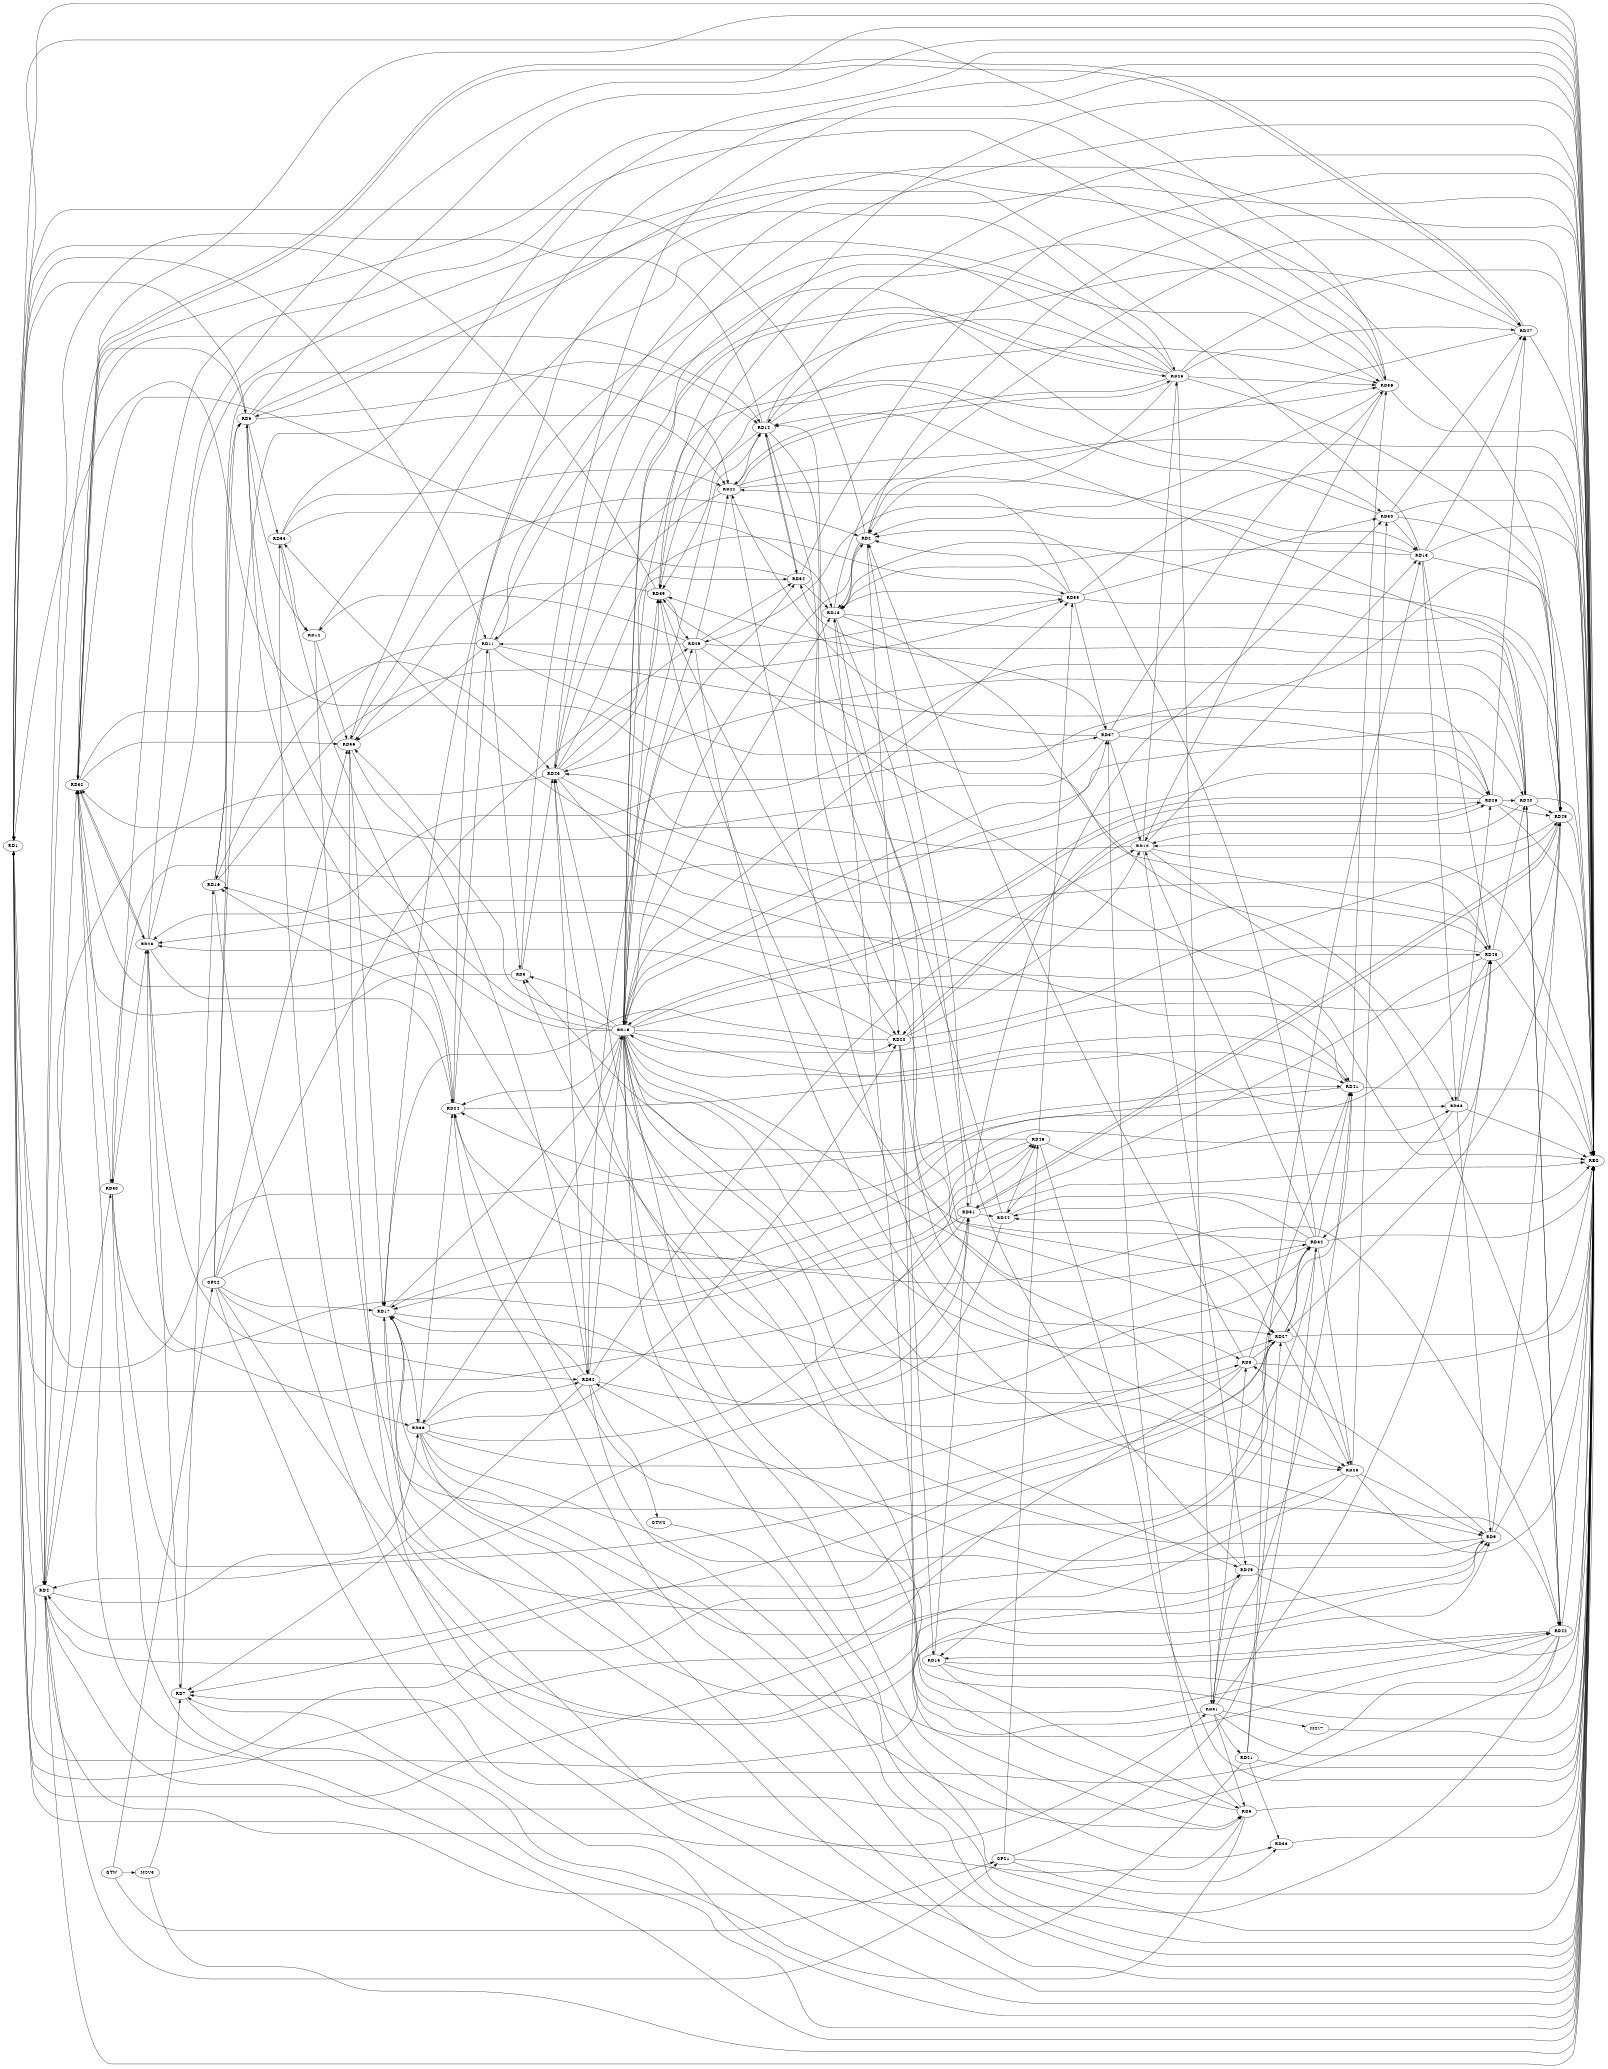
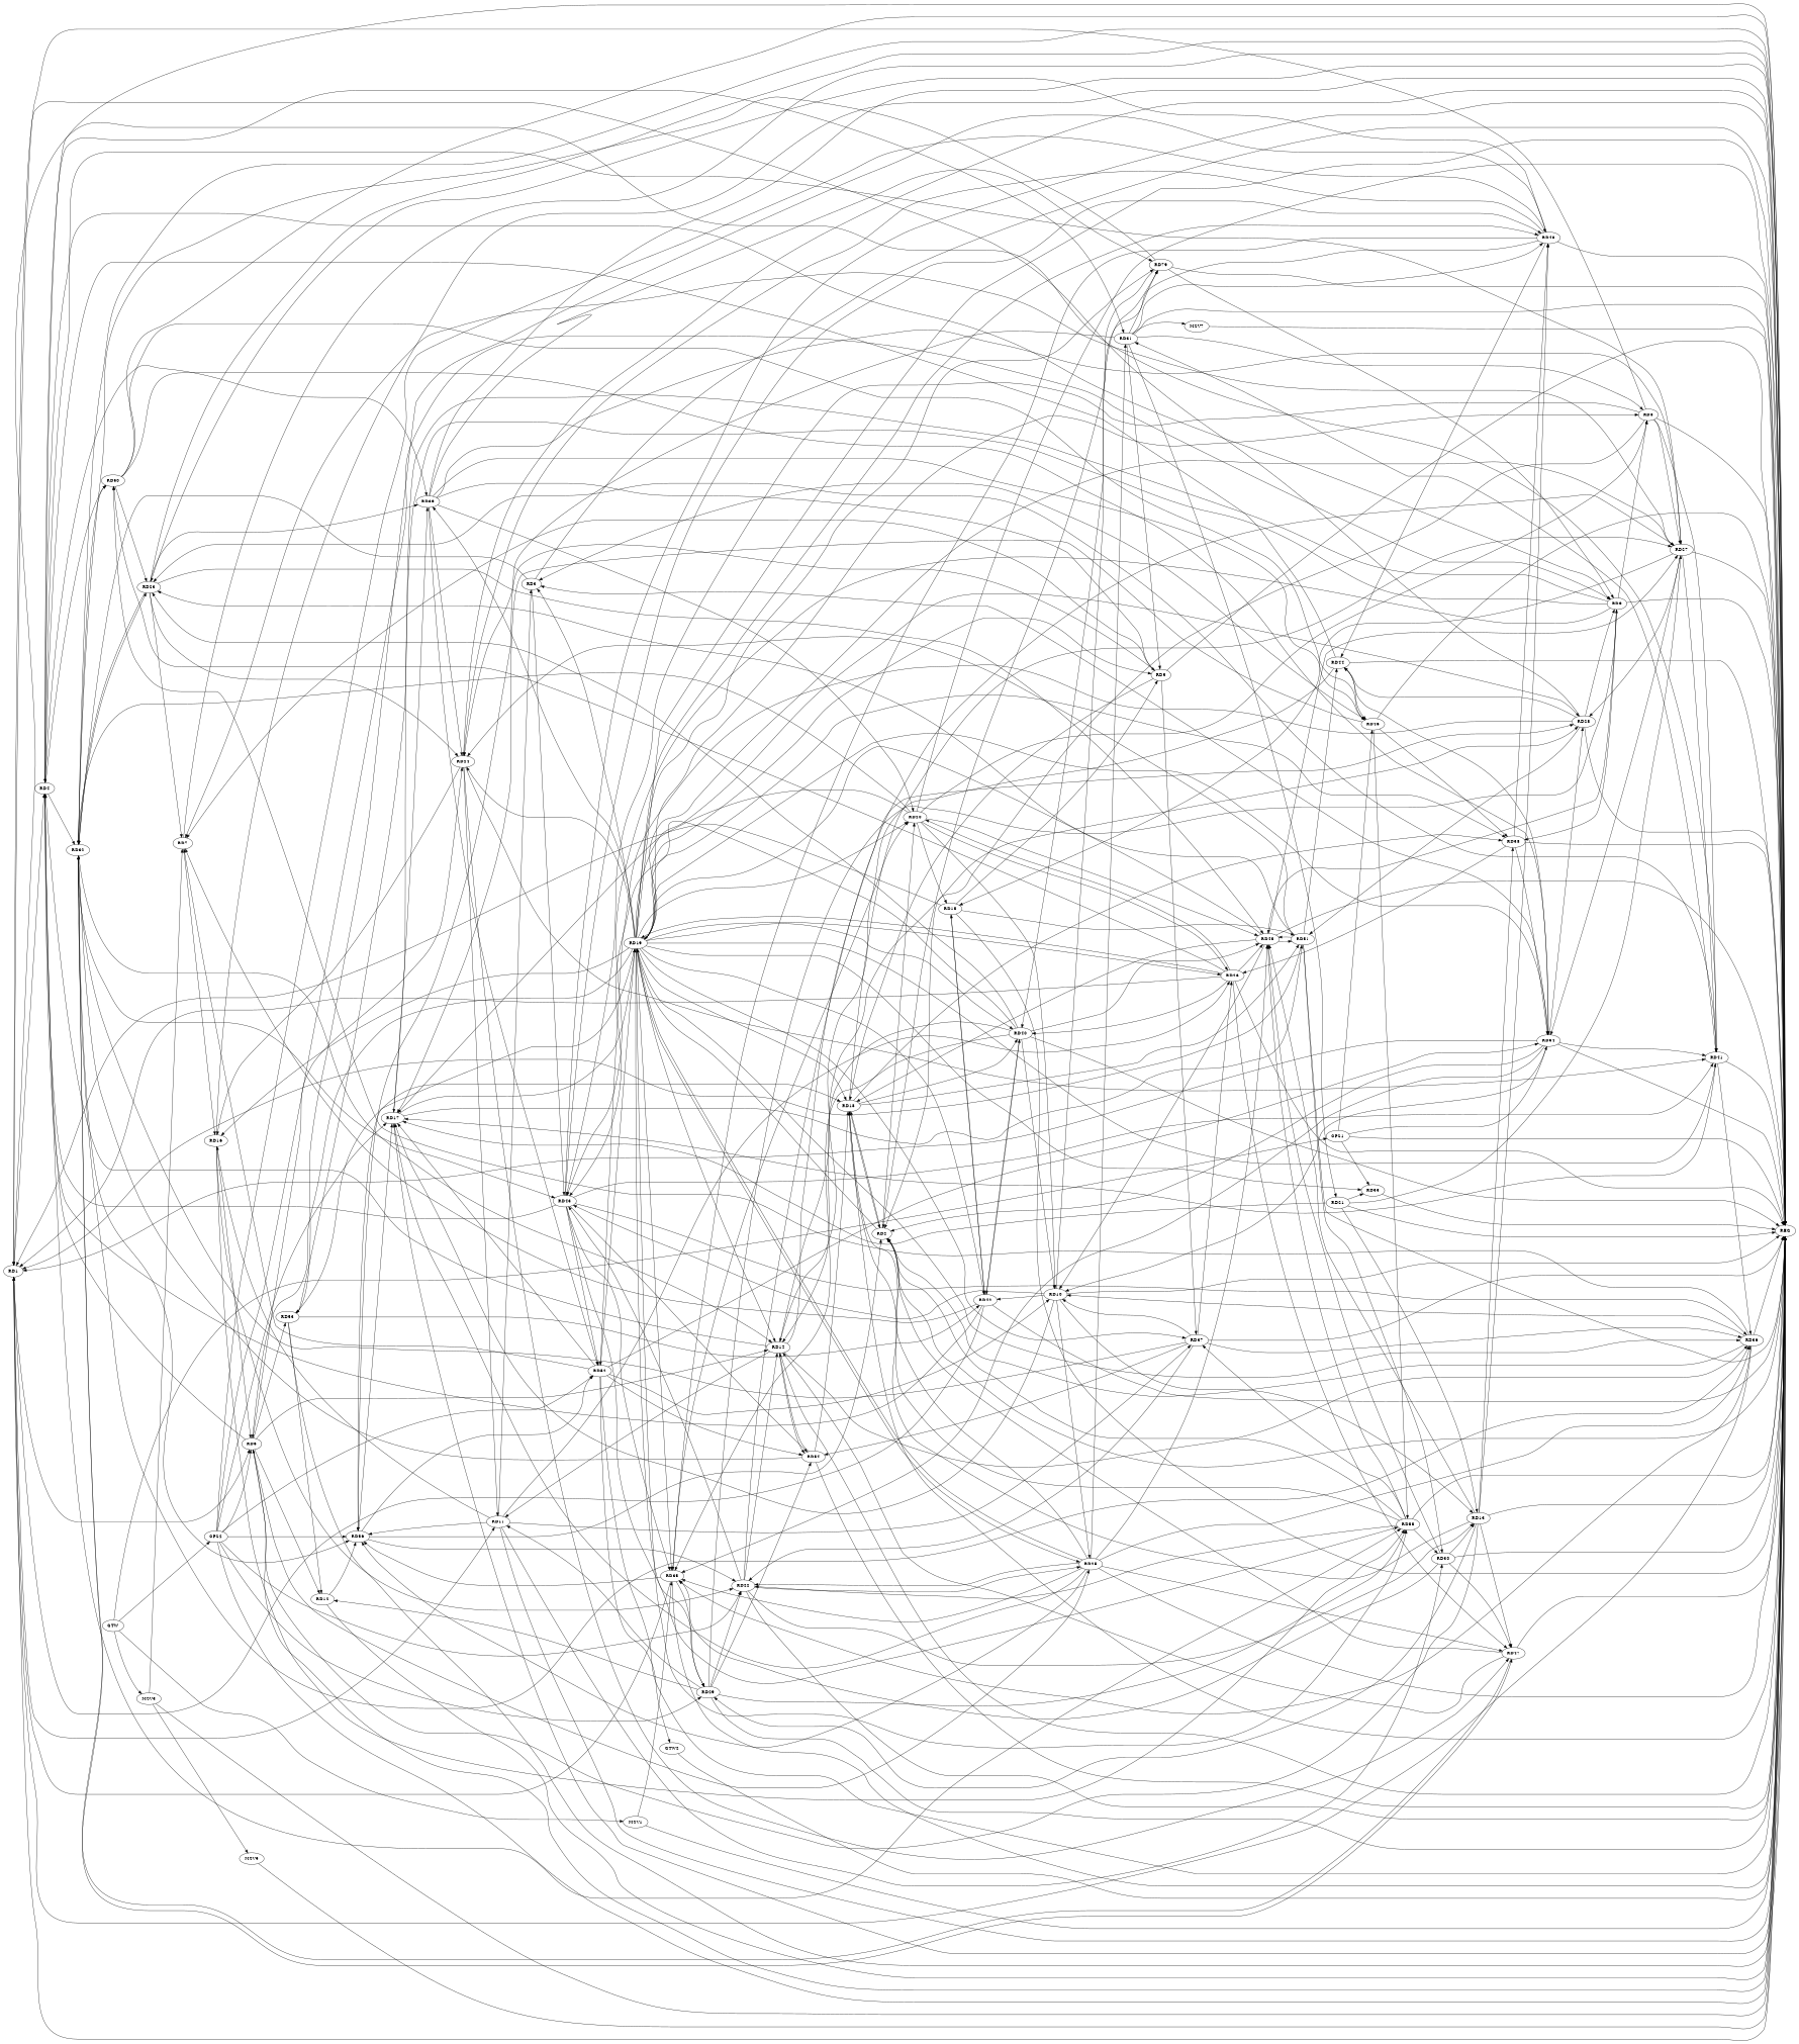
  strict digraph {
    rankdir=LR
    n1 [label=RD1]
    n2 [label=RD4]
    n3 [label=RD6]
    n4 [label=RD11]
    n5 [label=RD41]
    n6 [label=REG]
    n7 [label=RD32]
    n8 [label=RD9]
    n9 [label=RD31]
    n10 [label=RD39]
    n11 [label=RD50]
    n12 [label=RD55]
    n13 [label=RD12]
    n14 [label=RD14]
    n15 [label=RD24]
    n16 [label=RD25]
    n17 [label=RD53]
    n18 [label=RD3]
    n19 [label=RD37]
    n20 [label=RD56]
    n21 [label=RD16]
    n22 [label=RD26]
    n23 [label=RD30]
    n24 [label=RD17]
    n25 [label=RD36]
    n26 [label=RD23]
    n27 [label=RD2]
    n28 [label=RD18]
    n29 [label=RD19]
    n30 [label=RD20]
    n31 [label=RD27]
    n32 [label=RD38]
    n33 [label=RD51]
    n34 [label=RD40]
    n35 [label=RD5]
    n36 [label=RD8]
    n37 [label=RD42]
-   n38 [label=RD49]
+   n38 [label=RD79]
    n39 [label=RD29]
    n40 [label=RD48]
    n41 [label=RD28]
    n42 [label=RD33]
    n43 [label=RD34]
    n44 [label=RD35]
    n45 [label=RD45]
    n46 [label=RD10]
    n47 [label=RD15]
    n48 [label=RD43]
    n49 [label=RD47]
    n50 [label=RD54]
    n51 [label=RD52]
    n52 [label=RD21]
    n53 [label=MSV7]
    n54 [label=RD46]
    n55 [label=RD22]
    n56 [label=RD7]
    n57 [label=RD13]
    n58 [label=RD44]
    n59 [label=GTW2]
    n60 [label=CPS1]
    n61 [label=CPS2]
    n62 [label=GTW]
+   n63 [label=MSV1]
    n64 [label=MSV3]
+   n65 [label=MSV5]
    n1 -> n2
    n1 -> n3
    n1 -> n4
    n1 -> n5
    n1 -> n6
    n2 -> n6
    n2 -> n7
    n2 -> n8
    n2 -> n9
    n2 -> n10
    n2 -> n11
-   n2 -> n60
+   n2 -> n12
    n3 -> n2
    n3 -> n6
    n3 -> n13
    n3 -> n14
    n3 -> n15
    n3 -> n16
    n3 -> n17
    n4 -> n6
    n4 -> n18
    n4 -> n19
    n4 -> n20
    n4 -> n21
    n4 -> n22
    n4 -> n23
    n5 -> n6
    n5 -> n9
    n5 -> n24
    n5 -> n25
    n5 -> n26
    n7 -> n6
    n7 -> n11
    n7 -> n14
    n7 -> n20
    n7 -> n25
    n7 -> n26
    n7 -> n48
    n7 -> n49
    n8 -> n6
    n8 -> n17
    n8 -> n24
    n8 -> n36
    n8 -> n45
    n8 -> n48
    n9 -> n6
    n9 -> n15
    n9 -> n35
    n9 -> n36
    n9 -> n38
    n9 -> n40
    n9 -> n52
    n9 -> n53
    n10 -> n6
    n10 -> n15
    n10 -> n30
    n10 -> n31
    n10 -> n35
    n10 -> n38
    n10 -> n51
    n10 -> n54
    n11 -> n6
    n11 -> n26
    n11 -> n43
    n11 -> n54
    n12 -> n6
    n12 -> n19
    n12 -> n23
    n12 -> n27
    n12 -> n28
    n12 -> n45
    n12 -> n55
    n13 -> n6
    n13 -> n20
-   n13 -> n37
    n14 -> n2
    n14 -> n4
    n14 -> n6
    n14 -> n25
    n14 -> n31
    n14 -> n41
    n14 -> n50
    n15 -> n4
    n15 -> n5
    n15 -> n6
    n15 -> n21
    n15 -> n49
    n16 -> n6
    n16 -> n9
    n16 -> n20
    n16 -> n24
    n16 -> n25
    n16 -> n27
    n16 -> n29
    n16 -> n44
    n16 -> n45
    n16 -> n49
    n16 -> n55
    n17 -> n6
    n17 -> n13
    n17 -> n28
    n17 -> n37
-   n17 -> n55
+   n20 -> n55
    n18 -> n6
    n18 -> n7
    n18 -> n48
    n19 -> n6
    n19 -> n7
    n19 -> n22
    n19 -> n25
    n19 -> n46
    n19 -> n50
    n19 -> n55
    n20 -> n24
    n20 -> n27
    n20 -> n51
    n21 -> n3
    n21 -> n6
    n21 -> n12
    n21 -> n55
    n22 -> n1
    n22 -> n6
    n22 -> n11
    n22 -> n29
    n22 -> n30
    n22 -> n34
    n22 -> n45
    n22 -> n49
    n23 -> n6
    n23 -> n44
    n23 -> n45
    n23 -> n49
    n23 -> n57
    n24 -> n6
    n24 -> n10
    n24 -> n29
    n24 -> n33
    n25 -> n1
    n25 -> n6
    n25 -> n11
    n25 -> n27
    n25 -> n44
    n25 -> n46
    n26 -> n6
    n26 -> n7
    n26 -> n10
    n26 -> n15
    n26 -> n45
    n26 -> n56
    n27 -> n6
    n27 -> n28
    n27 -> n29
    n27 -> n30
    n28 -> n6
    n28 -> n27
    n28 -> n31
    n28 -> n32
    n28 -> n33
    n28 -> n34
    n29 -> n3
    n29 -> n5
    n29 -> n6
    n29 -> n10
    n29 -> n12
    n29 -> n14
    n29 -> n15
    n29 -> n16
    n29 -> n18
    n29 -> n19
    n29 -> n20
    n29 -> n21
    n29 -> n22
    n29 -> n25
    n29 -> n28
    n29 -> n30
    n29 -> n31
    n29 -> n32
    n29 -> n34
    n29 -> n35
    n29 -> n36
    n29 -> n37
    n29 -> n38
    n29 -> n39
    n29 -> n40
    n29 -> n41
    n29 -> n42
    n29 -> n43
    n29 -> n44
    n30 -> n6
    n30 -> n7
    n30 -> n22
    n30 -> n24
    n30 -> n36
    n30 -> n45
    n30 -> n46
    n30 -> n47
    n31 -> n2
    n31 -> n5
    n31 -> n6
    n31 -> n41
    n31 -> n43
    n31 -> n47
    n31 -> n56
    n32 -> n6
-   n32 -> n8
+   n8 -> n32
    n32 -> n22
    n32 -> n40
    n32 -> n43
    n33 -> n1
    n33 -> n6
    n33 -> n15
    n33 -> n23
    n33 -> n26
    n33 -> n45
    n33 -> n58
    n34 -> n6
    n34 -> n14
    n34 -> n26
    n34 -> n37
    n34 -> n44
    n34 -> n45
    n34 -> n46
    n34 -> n48
    n35 -> n6
    n35 -> n19
    n35 -> n20
    n35 -> n28
    n35 -> n56
    n36 -> n1
    n36 -> n5
    n36 -> n6
    n36 -> n27
    n36 -> n31
    n36 -> n48
    n37 -> n1
    n37 -> n2
    n37 -> n6
-   n37 -> n24
+   n46 -> n24
    n37 -> n34
    n37 -> n47
    n37 -> n56
    n38 -> n6
    n38 -> n7
    n38 -> n8
    n38 -> n27
    n39 -> n4
    n39 -> n6
    n39 -> n8
    n39 -> n12
    n39 -> n13
    n39 -> n50
    n39 -> n55
    n40 -> n6
    n40 -> n15
    n40 -> n17
    n40 -> n26
    n40 -> n34
    n40 -> n44
    n40 -> n58
    n41 -> n1
    n41 -> n6
    n41 -> n8
-   n41 -> n23
+   n41 -> n33
    n41 -> n51
    n41 -> n58
    n42 -> n6
    n43 -> n1
    n43 -> n5
    n43 -> n6
    n43 -> n18
    n43 -> n27
    n43 -> n41
    n43 -> n44
    n43 -> n46
    n43 -> n58
    n44 -> n1
    n44 -> n6
    n44 -> n20
    n44 -> n30
    n44 -> n39
    n45 -> n6
    n45 -> n28
    n45 -> n29
    n45 -> n31
    n45 -> n33
    n45 -> n46
    n46 -> n6
    n46 -> n16
    n46 -> n37
    n46 -> n38
    n46 -> n48
    n46 -> n57
-   n27 -> n1
+   n47 -> n1
    n47 -> n6
    n47 -> n33
    n47 -> n35
    n47 -> n37
    n48 -> n2
    n48 -> n5
    n48 -> n6
    n48 -> n12
    n48 -> n25
    n48 -> n40
    n48 -> n44
    n48 -> n50
    n48 -> n51
    n49 -> n6
    n49 -> n7
    n49 -> n14
    n49 -> n27
    n50 -> n6
    n50 -> n7
    n50 -> n14
    n50 -> n28
    n51 -> n6
    n51 -> n24
    n51 -> n29
    n51 -> n43
    n51 -> n46
    n51 -> n50
    n51 -> n56
    n51 -> n59
    n52 -> n6
    n52 -> n24
    n52 -> n31
    n52 -> n42
    n52 -> n57
    n53 -> n6
    n54 -> n6
    n54 -> n12
    n54 -> n18
    n54 -> n24
    n54 -> n32
    n55 -> n6
    n55 -> n14
    n55 -> n16
    n55 -> n41
    n55 -> n48
    n55 -> n57
    n56 -> n6
    n56 -> n21
    n57 -> n3
    n57 -> n6
    n57 -> n28
    n57 -> n32
    n57 -> n39
    n57 -> n40
    n57 -> n45
    n57 -> n49
    n58 -> n2
    n58 -> n6
    n58 -> n14
    n58 -> n54
    n59 -> n6
    n60 -> n6
    n60 -> n42
    n60 -> n43
    n60 -> n54
    n61 -> n3
    n61 -> n6
    n61 -> n8
    n61 -> n20
    n61 -> n24
    n61 -> n39
    n61 -> n40
    n61 -> n51
    n61 -> n55
    n62 -> n60
    n62 -> n61
+   n62 -> n63
    n62 -> n64
+   n63 -> n6
+   n63 -> n44
    n64 -> n6
    n64 -> n56
+   n64 -> n65
+   n65 -> n6
  }
